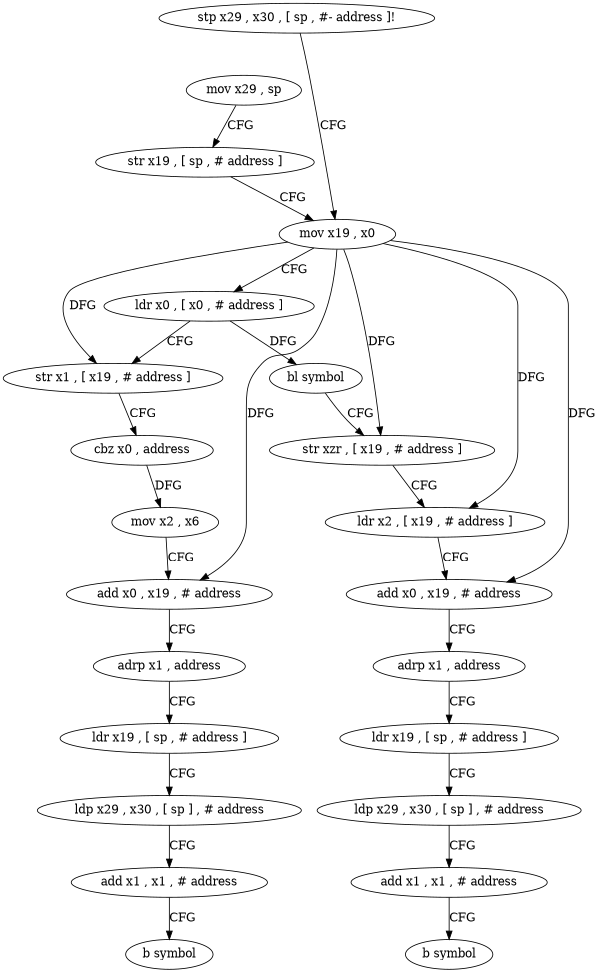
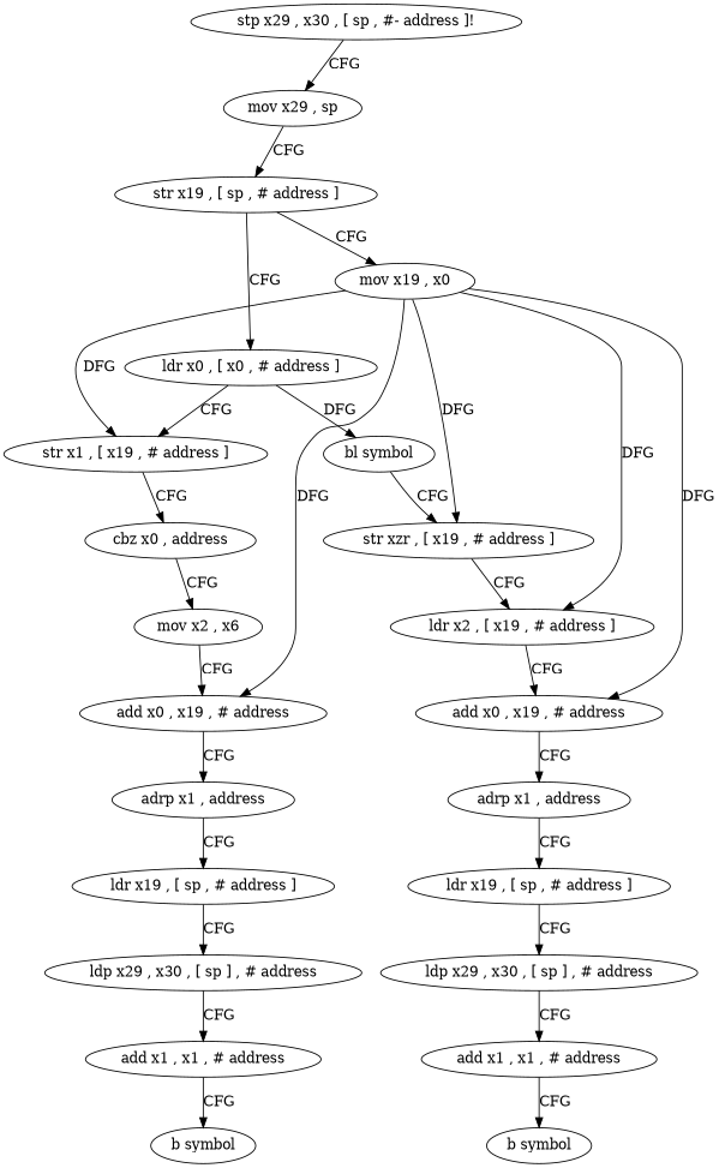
  digraph {
    n1 [label="stp x29 , x30 , [ sp , #- address ]!"]
    n2 [label="mov x29 , sp"]
    n3 [label="str x19 , [ sp , # address ]"]
    n4 [label="mov x19 , x0"]
    n5 [label="ldr x0 , [ x0 , # address ]"]
    n6 [label="str x1 , [ x19 , # address ]"]
    n7 [label="add x0 , x19 , # address"]
    n8 [label="str xzr , [ x19 , # address ]"]
    n9 [label="ldr x2 , [ x19 , # address ]"]
    n10 [label="add x0 , x19 , # address"]
    n11 [label="bl symbol"]
    n12 [label="cbz x0 , address"]
    n13 [label="adrp x1 , address"]
    n14 [label="adrp x1 , address"]
    n15 [label="mov x2 , x6"]
    n16 [label="ldr x19 , [ sp , # address ]"]
    n17 [label="ldp x29 , x30 , [ sp ] , # address"]
    n18 [label="add x1 , x1 , # address"]
    n19 [label="b symbol"]
    n20 [label="ldr x19 , [ sp , # address ]"]
    n21 [label="ldp x29 , x30 , [ sp ] , # address"]
    n22 [label="add x1 , x1 , # address"]
    n23 [label="b symbol"]
-   n1 -> n4 [label=CFG]
+   n1 -> n2 [label=CFG]
    n2 -> n3 [label=CFG]
    n3 -> n4 [label=CFG]
-   n4 -> n5 [label=CFG]
+   n3 -> n5 [label=CFG]
    n4 -> n6 [label=DFG]
    n4 -> n7 [label=DFG]
    n4 -> n8 [label=DFG]
    n4 -> n9 [label=DFG]
    n4 -> n10 [label=DFG]
    n5 -> n6 [label=CFG]
    n5 -> n11 [label=DFG]
    n6 -> n12 [label=CFG]
    n7 -> n13 [label=CFG]
    n8 -> n9 [label=CFG]
    n9 -> n10 [label=CFG]
    n10 -> n14 [label=CFG]
    n11 -> n8 [label=CFG]
-   n12 -> n15 [label=DFG]
+   n12 -> n15 [label=CFG]
    n13 -> n16 [label=CFG]
    n14 -> n20 [label=CFG]
    n15 -> n7 [label=CFG]
    n16 -> n17 [label=CFG]
    n17 -> n18 [label=CFG]
    n18 -> n19 [label=CFG]
    n20 -> n21 [label=CFG]
    n21 -> n22 [label=CFG]
    n22 -> n23 [label=CFG]
  }
